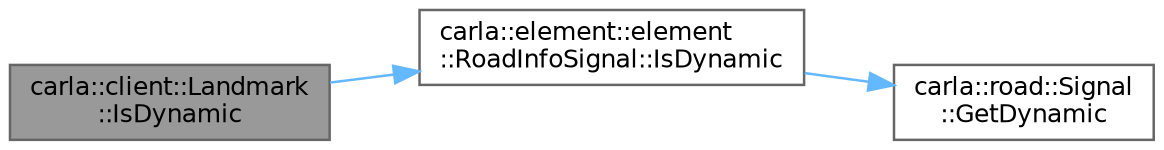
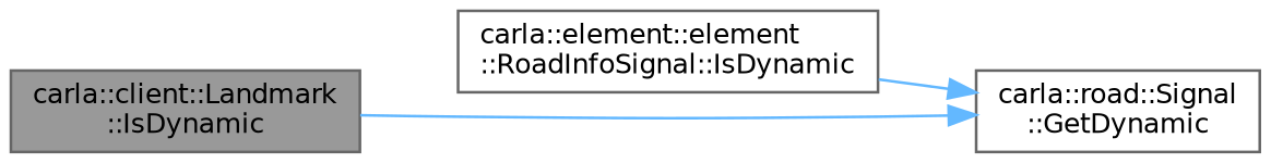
  digraph {
    rankdir=LR
    node [color=grey40 fillcolor=white fontname=Helvetica fontsize=10 shape=box style=filled]
    edge [color=steelblue1 fontname=Helvetica fontsize=10 labelfontname=Helvetica labelfontsize=10 style=solid]
    n1 [color=gray40 fillcolor=grey60 fontcolor=black height=0.2 label="carla::client::Landmark\l::IsDynamic" width=0.4]
    n2 [height=0.2 label="carla::element::element\l::RoadInfoSignal::IsDynamic" width=0.4]
    n3 [height=0.2 label="carla::road::Signal\l::GetDynamic" width=0.4]
-   n1 -> n2
+   n1 -> n3
    n2 -> n3
  }
